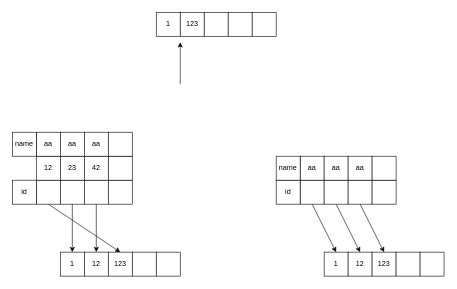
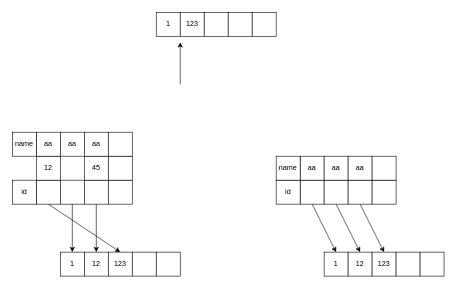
  <mxCell id="0" />
  <mxCell id="1" parent="0" />
  <mxCell id="2" style="rounded=0;orthogonalLoop=1;jettySize=auto;html=1;entryX=0.5;entryY=0;entryDx=0;entryDy=0;exitX=0.5;exitY=1;exitDx=0;exitDy=0;" parent="1" source="3" target="11" edge="1"><mxGeometry relative="1" as="geometry" /></mxCell>
  <mxCell id="3" value="" style="rounded=0;whiteSpace=wrap;html=1;" parent="1" vertex="1"><mxGeometry x="60" y="300" width="40" height="40" as="geometry" /></mxCell>
  <mxCell id="4" style="edgeStyle=orthogonalEdgeStyle;rounded=0;orthogonalLoop=1;jettySize=auto;html=1;" parent="1" source="5" target="9" edge="1"><mxGeometry relative="1" as="geometry" /></mxCell>
  <mxCell id="5" value="" style="rounded=0;whiteSpace=wrap;html=1;" parent="1" vertex="1"><mxGeometry x="100" y="300" width="40" height="40" as="geometry" /></mxCell>
  <mxCell id="6" style="rounded=0;orthogonalLoop=1;jettySize=auto;html=1;exitX=0.5;exitY=1;exitDx=0;exitDy=0;" parent="1" source="7" target="10" edge="1"><mxGeometry relative="1" as="geometry" /></mxCell>
  <mxCell id="7" value="" style="rounded=0;whiteSpace=wrap;html=1;" parent="1" vertex="1"><mxGeometry x="140" y="300" width="40" height="40" as="geometry" /></mxCell>
  <mxCell id="8" value="" style="rounded=0;whiteSpace=wrap;html=1;" parent="1" vertex="1"><mxGeometry y="300" width="40" height="40" as="geometry" x="180" /></mxCell>
  <mxCell id="9" value="1" style="rounded=0;whiteSpace=wrap;html=1;" parent="1" vertex="1"><mxGeometry x="100" width="40" height="40" as="geometry" y="420" /></mxCell>
  <mxCell id="10" value="12" style="rounded=0;whiteSpace=wrap;html=1;" parent="1" vertex="1"><mxGeometry x="140" width="40" height="40" as="geometry" y="420" /></mxCell>
  <mxCell id="11" value="123" style="rounded=0;whiteSpace=wrap;html=1;" parent="1" vertex="1"><mxGeometry width="40" height="40" as="geometry" x="180" y="420" /></mxCell>
  <mxCell id="12" value="" style="rounded=0;whiteSpace=wrap;html=1;" parent="1" vertex="1"><mxGeometry x="220" width="40" height="40" as="geometry" y="420" /></mxCell>
  <mxCell id="13" value="" style="rounded=0;whiteSpace=wrap;html=1;" parent="1" vertex="1"><mxGeometry x="260" width="40" height="40" as="geometry" y="420" /></mxCell>
  <mxCell id="14" value="12" style="rounded=0;whiteSpace=wrap;html=1;" parent="1" vertex="1"><mxGeometry x="60" y="260" width="40" height="40" as="geometry" /></mxCell>
- <mxCell id="15" value="23" style="rounded=0;whiteSpace=wrap;html=1;" parent="1" vertex="1"><mxGeometry x="100" y="260" width="40" height="40" as="geometry" /></mxCell>
- <mxCell id="16" value="42" style="rounded=0;whiteSpace=wrap;html=1;" parent="1" vertex="1"><mxGeometry x="140" y="260" width="40" height="40" as="geometry" /></mxCell>
+ <mxCell id="16" value="45" style="rounded=0;whiteSpace=wrap;html=1;" parent="1" vertex="1"><mxGeometry x="140" y="260" width="40" height="40" as="geometry" /></mxCell>
  <mxCell id="17" value="" style="rounded=0;whiteSpace=wrap;html=1;" parent="1" vertex="1"><mxGeometry y="260" width="40" height="40" as="geometry" x="180" /></mxCell>
  <mxCell id="18" value="aa" style="rounded=0;whiteSpace=wrap;html=1;" parent="1" vertex="1"><mxGeometry x="60" y="220" width="40" height="40" as="geometry" /></mxCell>
  <mxCell id="19" value="aa" style="rounded=0;whiteSpace=wrap;html=1;" parent="1" vertex="1"><mxGeometry x="100" y="220" width="40" height="40" as="geometry" /></mxCell>
  <mxCell id="20" value="aa" style="rounded=0;whiteSpace=wrap;html=1;" parent="1" vertex="1"><mxGeometry x="140" y="220" width="40" height="40" as="geometry" /></mxCell>
  <mxCell id="21" value="" style="rounded=0;whiteSpace=wrap;html=1;" parent="1" vertex="1"><mxGeometry y="220" width="40" height="40" as="geometry" x="180" /></mxCell>
  <mxCell id="22" value="id" style="rounded=0;whiteSpace=wrap;html=1;" parent="1" vertex="1"><mxGeometry x="20" y="300" width="40" height="40" as="geometry" /></mxCell>
  <mxCell id="23" value="name" style="rounded=0;whiteSpace=wrap;html=1;" parent="1" vertex="1"><mxGeometry x="20" y="220" width="40" height="40" as="geometry" /></mxCell>
  <mxCell id="24" style="rounded=0;orthogonalLoop=1;jettySize=auto;html=1;entryX=0.5;entryY=0;entryDx=0;entryDy=0;exitX=0.5;exitY=1;exitDx=0;exitDy=0;" parent="1" source="27" target="32" edge="1"><mxGeometry relative="1" as="geometry" /></mxCell>
  <mxCell id="25" style="rounded=0;orthogonalLoop=1;jettySize=auto;html=1;entryX=0.5;entryY=0;entryDx=0;entryDy=0;exitX=0.5;exitY=1;exitDx=0;exitDy=0;" parent="1" source="26" target="31" edge="1"><mxGeometry relative="1" as="geometry" /></mxCell>
  <mxCell id="26" value="" style="rounded=0;whiteSpace=wrap;html=1;" parent="1" vertex="1"><mxGeometry x="500" y="300" width="40" height="40" as="geometry" /></mxCell>
  <mxCell id="27" value="" style="rounded=0;whiteSpace=wrap;html=1;" parent="1" vertex="1"><mxGeometry x="540" y="300" width="40" height="40" as="geometry" /></mxCell>
  <mxCell id="28" style="rounded=0;orthogonalLoop=1;jettySize=auto;html=1;entryX=0.5;entryY=0;entryDx=0;entryDy=0;exitX=0.5;exitY=1;exitDx=0;exitDy=0;" parent="1" source="29" target="33" edge="1"><mxGeometry relative="1" as="geometry" /></mxCell>
  <mxCell id="29" value="" style="rounded=0;whiteSpace=wrap;html=1;" parent="1" vertex="1"><mxGeometry x="580" y="300" width="40" height="40" as="geometry" /></mxCell>
  <mxCell id="30" value="" style="rounded=0;whiteSpace=wrap;html=1;" parent="1" vertex="1"><mxGeometry x="620" y="300" width="40" height="40" as="geometry" /></mxCell>
  <mxCell id="31" value="1" style="rounded=0;whiteSpace=wrap;html=1;" parent="1" vertex="1"><mxGeometry x="540" width="40" height="40" as="geometry" y="420" /></mxCell>
  <mxCell id="32" value="12" style="rounded=0;whiteSpace=wrap;html=1;" parent="1" vertex="1"><mxGeometry x="580" width="40" height="40" as="geometry" y="420" /></mxCell>
  <mxCell id="33" value="123" style="rounded=0;whiteSpace=wrap;html=1;" parent="1" vertex="1"><mxGeometry x="620" width="40" height="40" as="geometry" y="420" /></mxCell>
  <mxCell id="34" value="" style="rounded=0;whiteSpace=wrap;html=1;" parent="1" vertex="1"><mxGeometry x="660" width="40" height="40" as="geometry" y="420" /></mxCell>
  <mxCell id="35" value="" style="rounded=0;whiteSpace=wrap;html=1;" parent="1" vertex="1"><mxGeometry x="700" width="40" height="40" as="geometry" y="420" /></mxCell>
  <mxCell id="36" value="aa" style="rounded=0;whiteSpace=wrap;html=1;" parent="1" vertex="1"><mxGeometry x="500" y="260" width="40" height="40" as="geometry" /></mxCell>
  <mxCell id="37" value="aa" style="rounded=0;whiteSpace=wrap;html=1;" parent="1" vertex="1"><mxGeometry x="540" y="260" width="40" height="40" as="geometry" /></mxCell>
  <mxCell id="38" value="aa" style="rounded=0;whiteSpace=wrap;html=1;" parent="1" vertex="1"><mxGeometry x="580" y="260" width="40" height="40" as="geometry" /></mxCell>
  <mxCell id="39" value="" style="rounded=0;whiteSpace=wrap;html=1;" parent="1" vertex="1"><mxGeometry x="620" y="260" width="40" height="40" as="geometry" /></mxCell>
  <mxCell id="40" value="id" style="rounded=0;whiteSpace=wrap;html=1;" parent="1" vertex="1"><mxGeometry x="460" y="300" width="40" height="40" as="geometry" /></mxCell>
  <mxCell id="41" value="name" style="rounded=0;whiteSpace=wrap;html=1;" parent="1" vertex="1"><mxGeometry x="460" y="260" width="40" height="40" as="geometry" /></mxCell>
  <mxCell id="42" value="1" style="rounded=0;whiteSpace=wrap;html=1;" parent="1" vertex="1"><mxGeometry x="260" y="20" width="40" height="40" as="geometry" /></mxCell>
  <mxCell id="43" value="123" style="rounded=0;whiteSpace=wrap;html=1;" parent="1" vertex="1"><mxGeometry x="300" y="20" width="40" height="40" as="geometry" /></mxCell>
  <mxCell id="44" value="" style="rounded=0;whiteSpace=wrap;html=1;" parent="1" vertex="1"><mxGeometry x="340" y="20" width="40" height="40" as="geometry" /></mxCell>
  <mxCell id="45" value="" style="rounded=0;whiteSpace=wrap;html=1;" parent="1" vertex="1"><mxGeometry x="380" y="20" width="40" height="40" as="geometry" /></mxCell>
  <mxCell id="46" value="" style="rounded=0;whiteSpace=wrap;html=1;" parent="1" vertex="1"><mxGeometry x="420" y="20" width="40" height="40" as="geometry" /></mxCell>
  <mxCell id="47" value="" style="endArrow=classic;html=1;rounded=0;" parent="1" edge="1"><mxGeometry width="50" height="50" relative="1" as="geometry"><mxPoint x="300" y="140" as="sourcePoint" /><mxPoint x="300" y="70" as="targetPoint" /></mxGeometry></mxCell>
